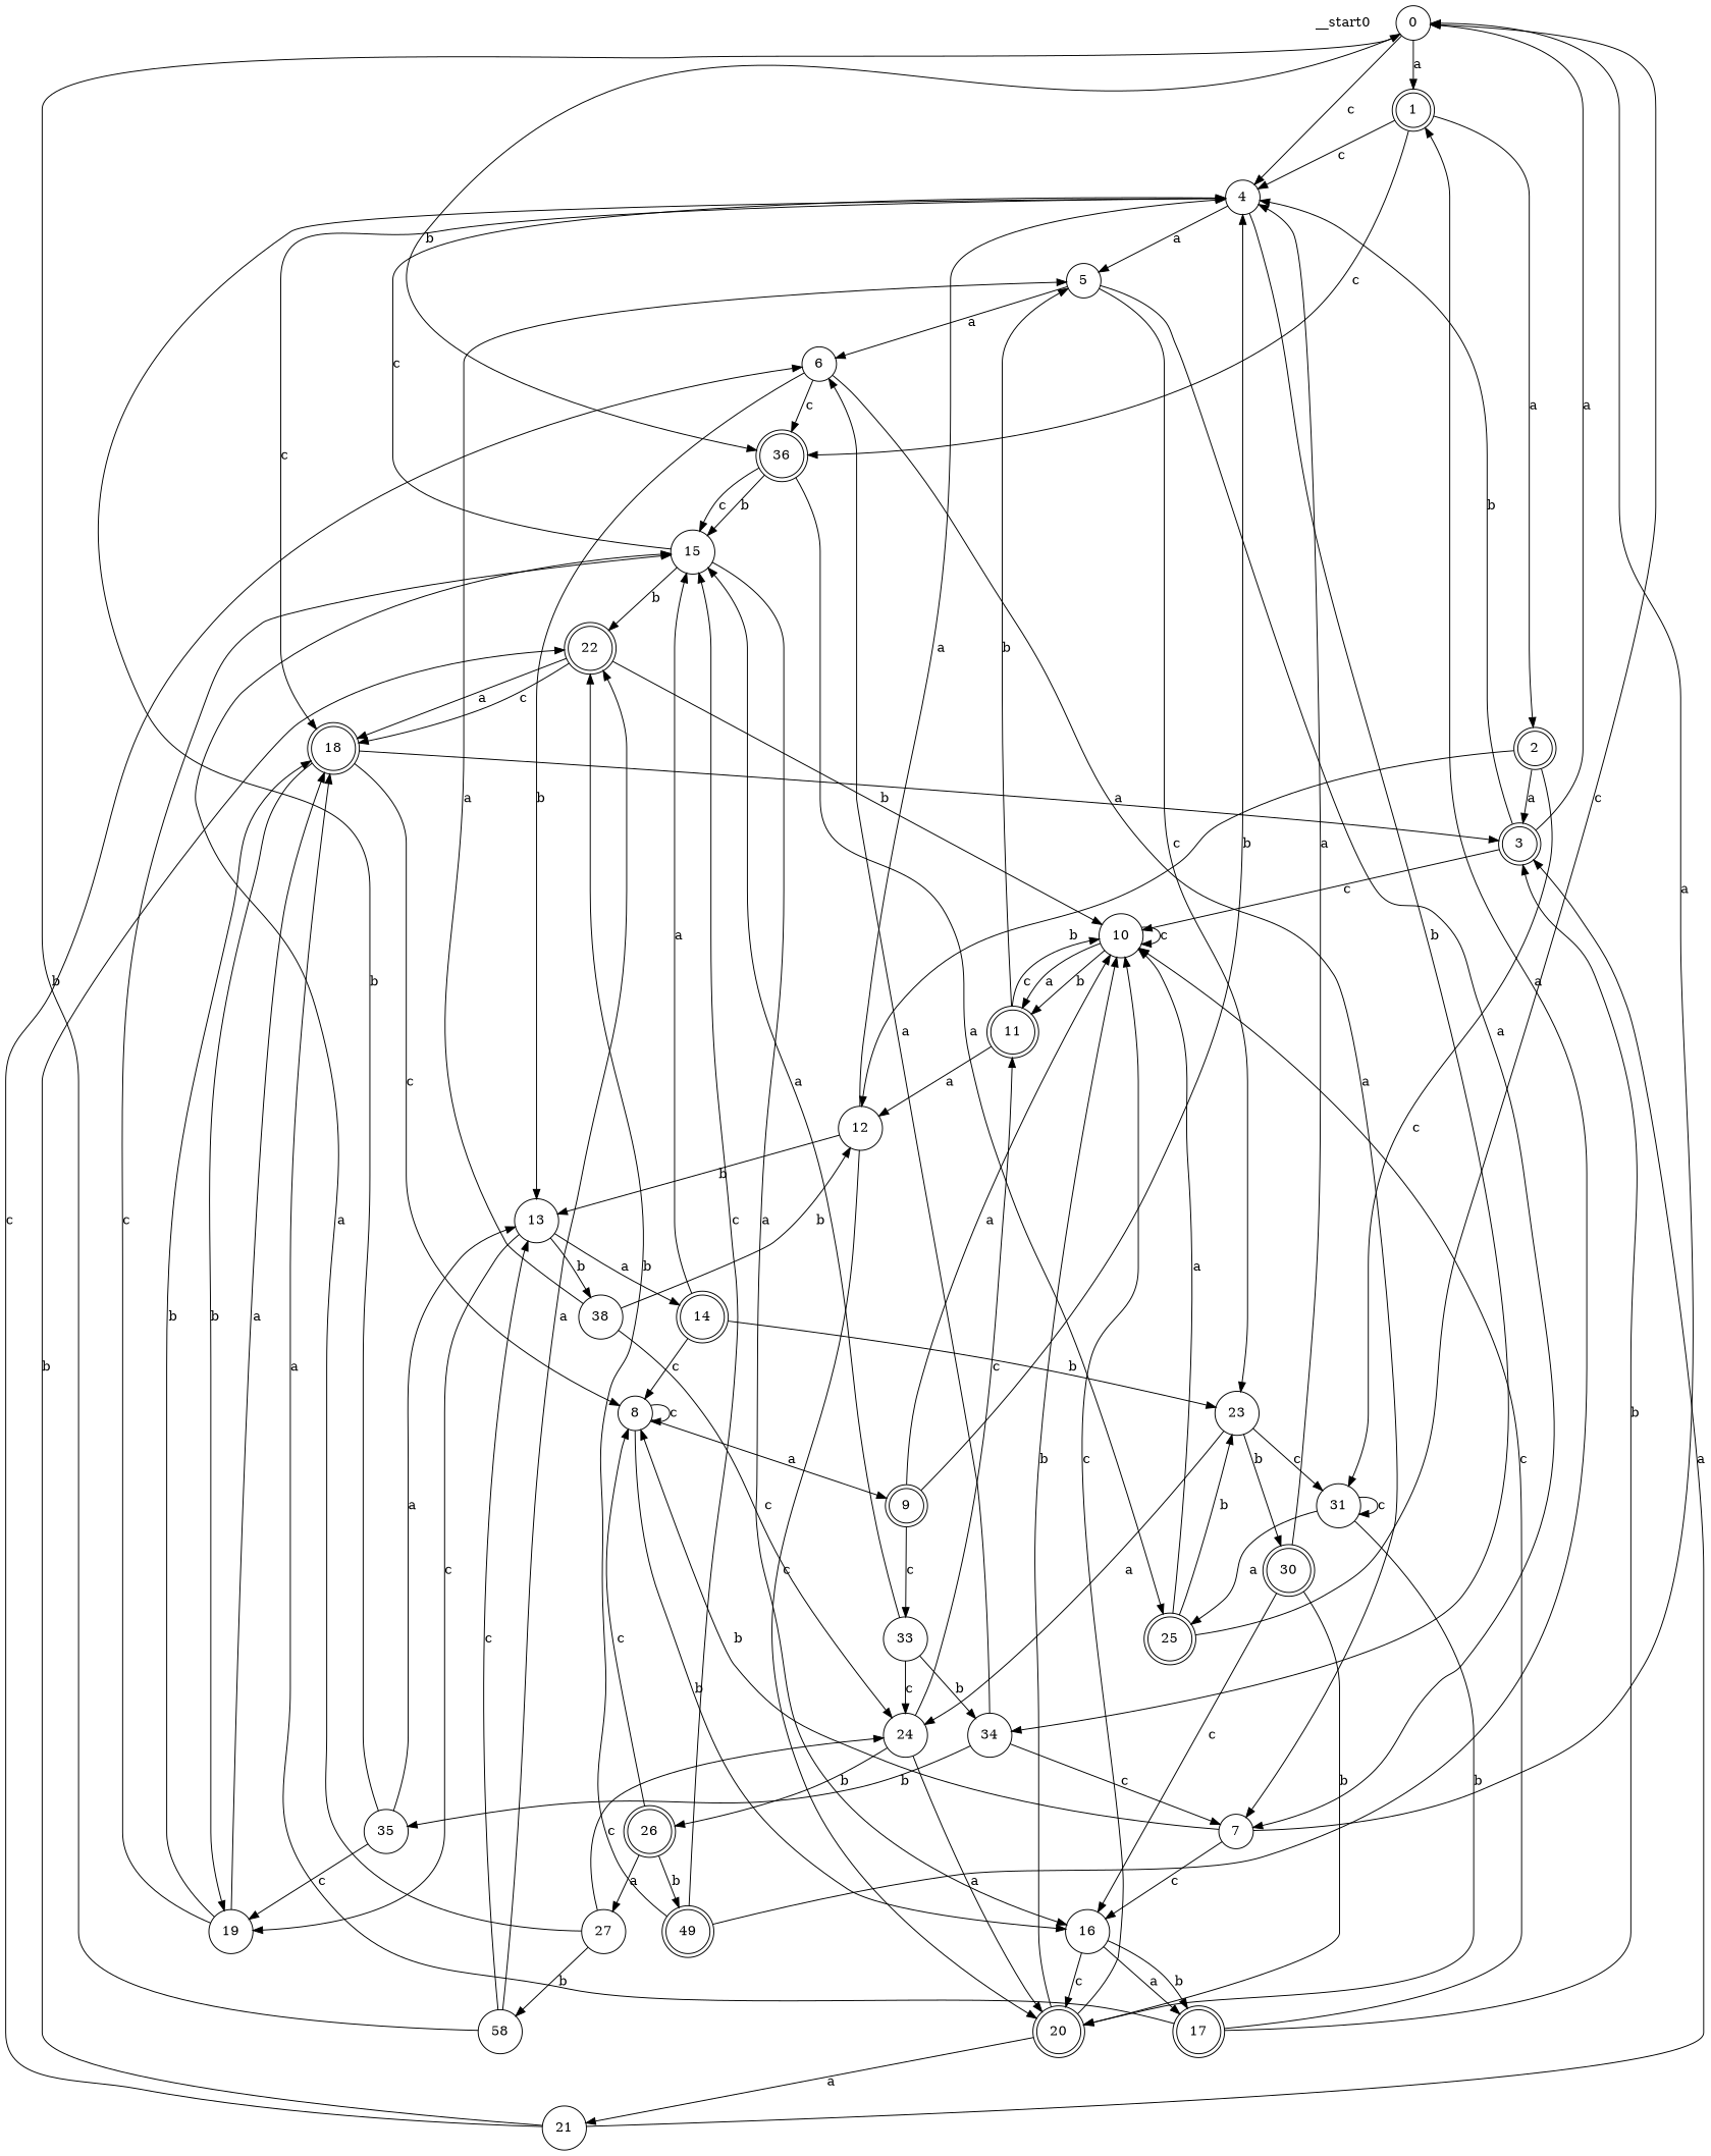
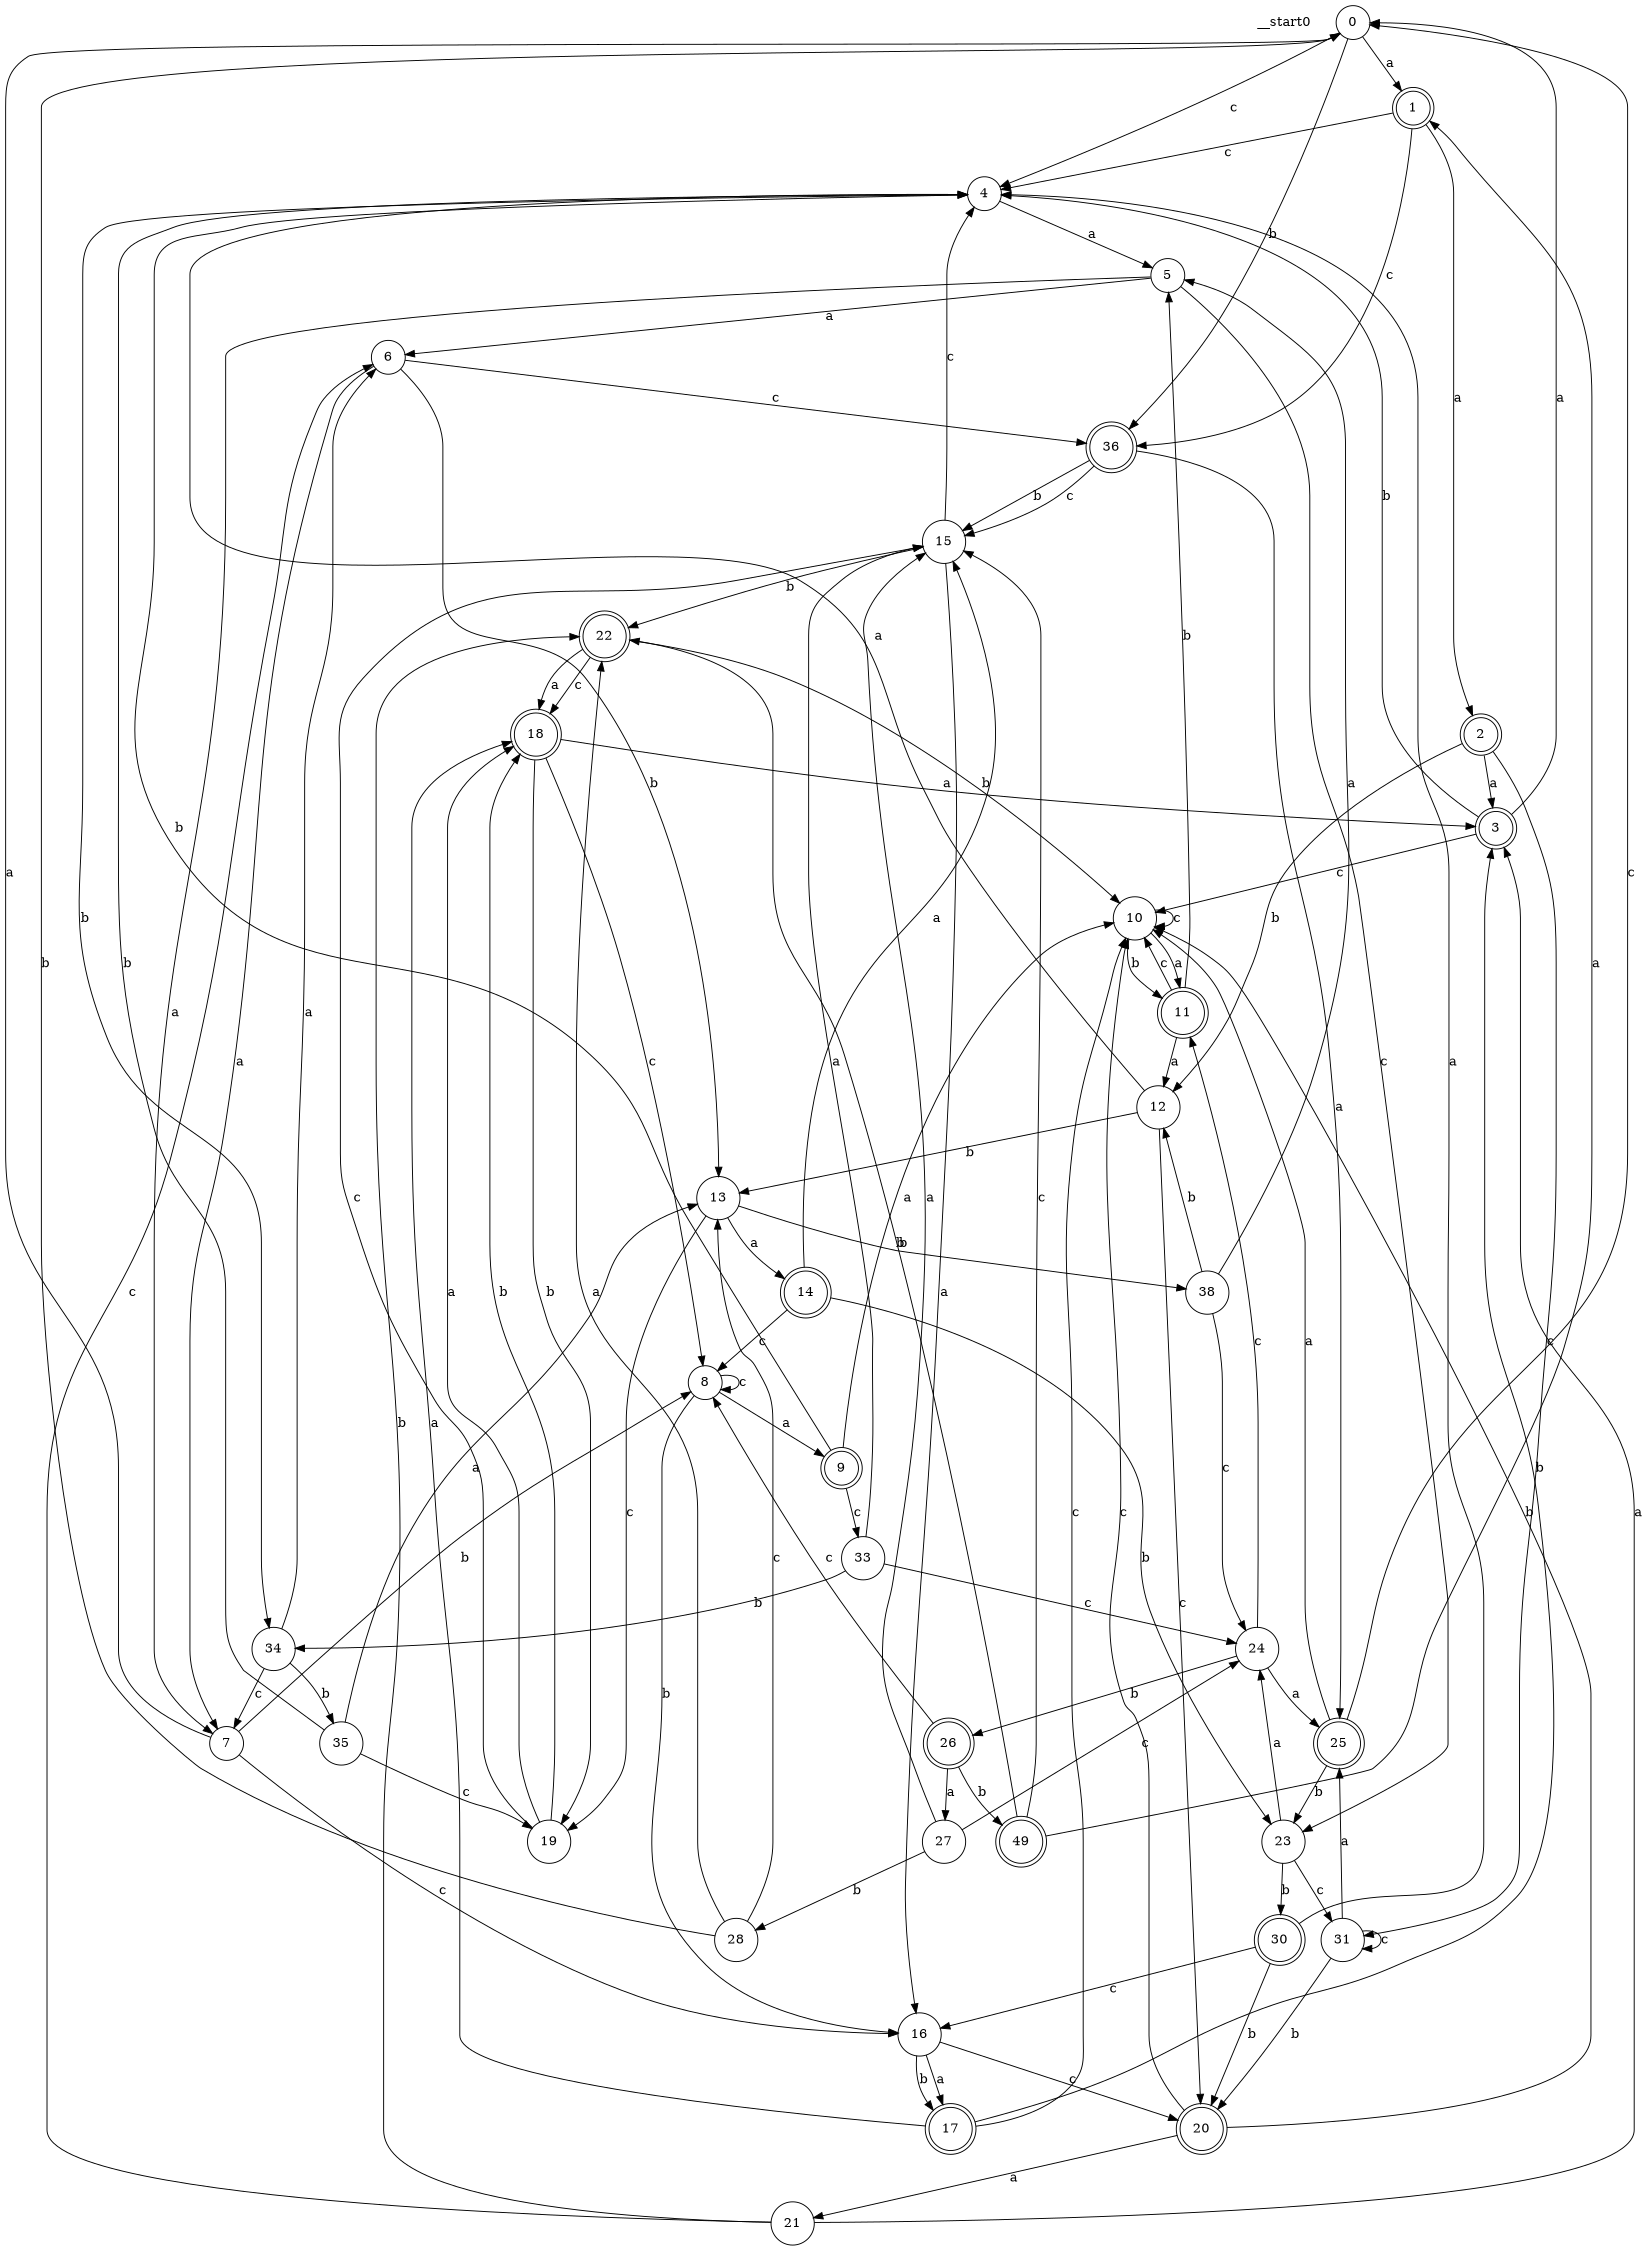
  digraph {
    rankdir=TB
    node [shape=circle color=black fillcolor=white style=filled]
    __start0 [shape=none color="" fillcolor="" style=""]
    n2 [label=0]
    n3 [label=1 shape=doublecircle style="rounded,filled"]
    n4 [label=4]
    n5 [label=36 shape=doublecircle style="rounded,filled"]
    n6 [label=2 shape=doublecircle style="rounded,filled"]
    n7 [label=5]
    n8 [label=18 shape=doublecircle style="rounded,filled"]
    n9 [label=34]
    n10 [label=15]
    n11 [label=25 shape=doublecircle style="rounded,filled"]
    n12 [label=3 shape=doublecircle style="rounded,filled"]
    n13 [label=12]
    n14 [label=31]
    n15 [label=10]
    n16 [label=13]
    n17 [label=20 shape=doublecircle style="rounded,filled"]
    n18 [label=11 shape=doublecircle style="rounded,filled"]
    n19 [label=6]
    n20 [label=7]
    n21 [label=23]
    n22 [label=8]
    n23 [label=19]
    n24 [label=35]
    n25 [label=16]
    n26 [label=24]
    n27 [label=30 shape=doublecircle style="rounded,filled"]
    n28 [label=14 shape=doublecircle style="rounded,filled"]
    n29 [label=38]
    n30 [label=9 shape=doublecircle style="rounded,filled"]
    n31 [label=17 shape=doublecircle style="rounded,filled"]
    n32 [label=33]
    n33 [label=21]
    n34 [label=22 shape=doublecircle style="rounded,filled"]
    n35 [label=26 shape=doublecircle style="rounded,filled"]
    n36 [label=27]
    n37 [label=49 shape=doublecircle style="rounded,filled"]
-   n38 [label=58]
+   n38 [label=28]
    n2 -> n3 [label=a]
    n2 -> n4 [label=c]
    n2 -> n5 [label=b]
    n3 -> n4 [label=c]
    n3 -> n5 [label=c]
    n3 -> n6 [label=a]
    n4 -> n7 [label=a]
-   n4 -> n8 [label=c]
    n4 -> n9 [label=b]
    n5 -> n10 [label=b]
    n5 -> n10 [label=c]
    n5 -> n11 [label=a]
    n6 -> n12 [label=a]
    n6 -> n13 [label=b]
    n6 -> n14 [label=c]
    n7 -> n19 [label=a]
    n7 -> n20 [label=a]
    n7 -> n21 [label=c]
    n8 -> n12 [label=a]
    n8 -> n22 [label=c]
    n8 -> n23 [label=b]
    n9 -> n19 [label=a]
    n9 -> n20 [label=c]
    n9 -> n24 [label=b]
    n10 -> n4 [label=c]
    n10 -> n25 [label=a]
    n10 -> n34 [label=b]
    n11 -> n2 [label=c]
    n11 -> n15 [label=a]
    n11 -> n21 [label=b]
    n12 -> n2 [label=a]
    n12 -> n4 [label=b]
    n12 -> n15 [label=c]
    n13 -> n4 [label=a]
    n13 -> n16 [label=b]
    n13 -> n17 [label=c]
    n14 -> n11 [label=a]
    n14 -> n14 [label=c]
    n14 -> n17 [label=b]
    n15 -> n15 [label=c]
    n15 -> n18 [label=a]
    n15 -> n18 [label=b]
    n16 -> n23 [label=c]
    n16 -> n28 [label=a]
    n16 -> n29 [label=b]
    n17 -> n15 [label=b]
    n17 -> n15 [label=c]
    n17 -> n33 [label=a]
    n18 -> n7 [label=b]
    n18 -> n13 [label=a]
    n18 -> n15 [label=c]
    n19 -> n5 [label=c]
    n19 -> n16 [label=b]
    n19 -> n20 [label=a]
    n20 -> n2 [label=a]
    n20 -> n22 [label=b]
    n20 -> n25 [label=c]
    n21 -> n14 [label=c]
    n21 -> n26 [label=a]
    n21 -> n27 [label=b]
    n22 -> n22 [label=c]
    n22 -> n25 [label=b]
    n22 -> n30 [label=a]
    n23 -> n8 [label=a]
    n23 -> n8 [label=b]
    n23 -> n10 [label=c]
    n24 -> n4 [label=b]
    n24 -> n16 [label=a]
    n24 -> n23 [label=c]
    n25 -> n17 [label=c]
    n25 -> n31 [label=a]
    n25 -> n31 [label=b]
-   n26 -> n17 [label=a]
+   n26 -> n11 [label=a]
    n26 -> n18 [label=c]
    n26 -> n35 [label=b]
    n27 -> n4 [label=a]
    n27 -> n17 [label=b]
    n27 -> n25 [label=c]
    n28 -> n10 [label=a]
    n28 -> n21 [label=b]
    n28 -> n22 [label=c]
    n29 -> n7 [label=a]
    n29 -> n13 [label=b]
    n29 -> n26 [label=c]
    n30 -> n4 [label=b]
    n30 -> n15 [label=a]
    n30 -> n32 [label=c]
    n31 -> n8 [label=a]
    n31 -> n12 [label=b]
    n31 -> n15 [label=c]
    n32 -> n9 [label=b]
    n32 -> n10 [label=a]
    n32 -> n26 [label=c]
    n33 -> n12 [label=a]
    n33 -> n19 [label=c]
    n33 -> n34 [label=b]
    n34 -> n8 [label=a]
    n34 -> n8 [label=c]
    n34 -> n15 [label=b]
    n35 -> n22 [label=c]
    n35 -> n36 [label=a]
    n35 -> n37 [label=b]
    n36 -> n10 [label=a]
    n36 -> n26 [label=c]
    n36 -> n38 [label=b]
    n37 -> n3 [label=a]
    n37 -> n10 [label=c]
    n37 -> n34 [label=b]
    n38 -> n2 [label=b]
    n38 -> n16 [label=c]
    n38 -> n34 [label=a]
  }
